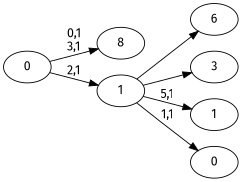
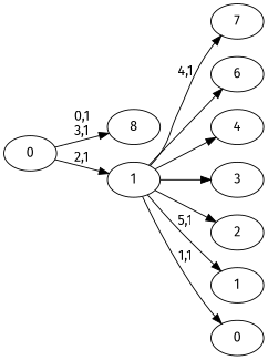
  digraph {
    fontname="Fira Sans"
    rankdir=LR
    node [fontname="Fira Sans"]
    edge [fontname="Fira Sans"]
    n1 [label=8]
+   n2 [label=7]
    n3 [label=6]
+   n4 [label=4]
    n5 [label=3]
+   n6 [label=2]
    n7 [label=1]
    n8 [label=0]
    1
    0
+   1 -> n2 [label="4,1"]
    1 -> n3
+   1 -> n4
    1 -> n5
+   1 -> n6
    1 -> n7 [label="5,1"]
    1 -> n8 [label="1,1"]
    0 -> n1 [label="0,1\n3,1"]
    0 -> 1 [label="2,1"]
  }
